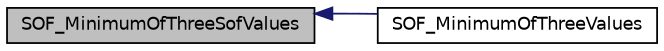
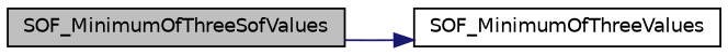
  digraph {
    rankdir=LR
    node [color=black fontname=Helvetica fontsize=10 shape=record style=filled]
    n1 [fillcolor=grey75 fontcolor=black height=0.2 label=SOF_MinimumOfThreeSofValues width=0.4]
    n2 [fillcolor=white height=0.2 label=SOF_MinimumOfThreeValues width=0.4]
-   n2 -> n1 [color=midnightblue fontname=Helvetica fontsize=10 labelfontname=Helvetica labelfontsize=10 style=solid]
+   n1 -> n2 [color=midnightblue fontname=Helvetica fontsize=10 labelfontname=Helvetica labelfontsize=10 style=solid]
  }
